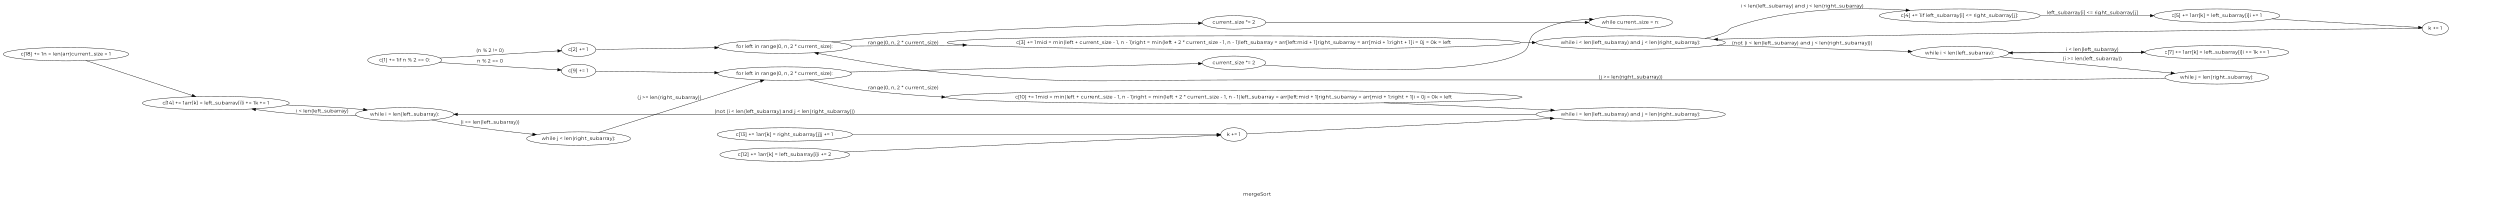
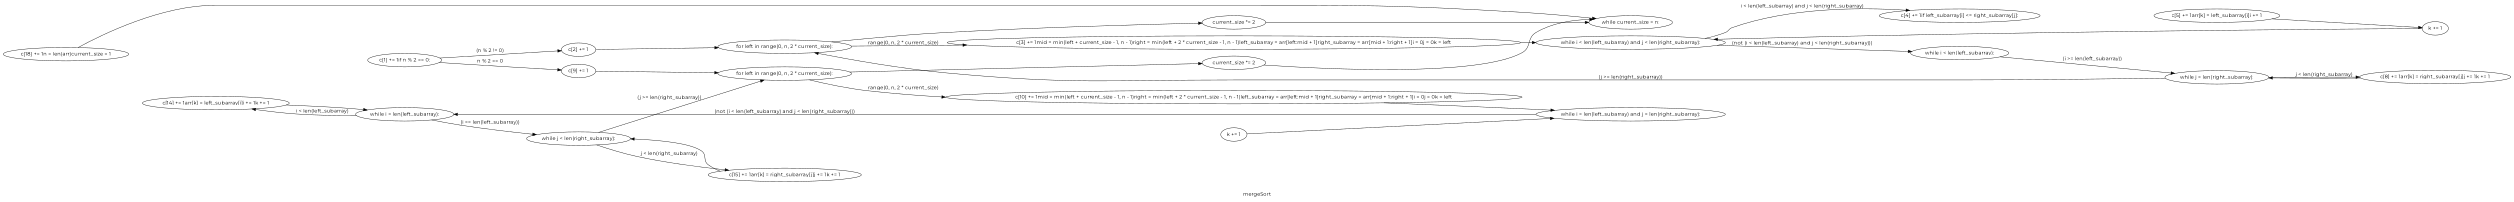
  digraph {
    fontname=Montserrat
    label=mergeSort
    rankdir=LR
    node [fontname=Montserrat]
    edge [fontname=Montserrat]
    n1 [height=0.5 label="c[18] += 1n = len(arr)current_size = 1" width=4.1344]
    n2 [height=0.5 label="while current_size < n:" width=2.5637]
    n3 [height=0.5 label="c[1] += 1if n % 2 == 0:" width=2.672]
    n4 [height=0.5 label="c[2] += 1" width=1.2638]
    n5 [height=0.5 label="c[9] += 1" width=1.2638]
    n6 [height=0.5 label="for left in range(0, n, 2 * current_size):" width=4.1524]
    n7 [height=0.5 label="for left in range(0, n, 2 * current_size):" width=4.1524]
    n8 [height=0.5 label="c[3] += 1mid = min(left + current_size - 1, n - 1)right = min(left + 2 * current_size - 1, n - 1)left_subarray = arr[left:mid + 1]right_subarray = arr[mid + 1:right + 1]i = 0j = 0k = left" width=18.271]
    n9 [height=0.5 label="current_size *= 2" width=2.0401]
    n10 [height=0.5 label="c[10] += 1mid = min(left + current_size - 1, n - 1)right = min(left + 2 * current_size - 1, n - 1)left_subarray = arr[left:mid + 1]right_subarray = arr[mid + 1:right + 1]i = 0j = 0k = left" width=18.397]
    n11 [height=0.5 label="current_size *= 2" width=2.0401]
    n12 [height=0.5 label="while i < len(left_subarray) and j < len(right_subarray):" width=5.7773]
    n13 [height=0.5 label="c[4] += 1if left_subarray[i] <= right_subarray[j]:" width=5.1454]
    n14 [height=0.5 label="while i < len(left_subarray):" width=3.0331]
    n15 [height=0.5 label="c[5] += 1arr[k] = left_subarray[i]i += 1" width=4.2427]
-   n16 [height=0.5 label="c[7] += 1arr[k] = left_subarray[i]i += 1k += 1" width=4.9107]
    n17 [height=0.5 label="while j < len(right_subarray):" width=3.1775]
    n18 [height=0.5 label="k += 1" width=0.97491]
+   n19 [height=0.5 label="c[8] += 1arr[k] = right_subarray[j]j += 1k += 1" width=5.0551]
    n20 [height=0.5 label="while i < len(left_subarray) and j < len(right_subarray):" width=5.7773]
    n21 [height=0.5 label="while i < len(left_subarray):" width=3.0331]
    n22 [height=0.5 label="c[14] += 1arr[k] = left_subarray[i]i += 1k += 1" width=5.0371]
    n23 [height=0.5 label="while j < len(right_subarray):" width=3.1775]
-   n24 [height=0.5 label="c[12] += 1arr[k] = left_subarray[i]i += 2" width=4.3691]
    n25 [height=0.5 label="k += 1" width=0.97491]
-   n26 [height=0.5 label="c[13] += 1arr[k] = right_subarray[j]j += 1" width=4.4954]
-   n1 -> n22
+   n27 [height=0.5 label="c[15] += 1arr[k] = right_subarray[j]j += 1k += 1" width=5.1815]
+   n1 -> n2
    n3 -> n4 [label="(n % 2 != 0)"]
    n3 -> n5 [label="n % 2 == 0"]
    n4 -> n6
    n5 -> n7
    n6 -> n8 [label="range(0, n, 2 * current_size)"]
    n6 -> n9
    n7 -> n10 [label="range(0, n, 2 * current_size)"]
    n7 -> n11
    n8 -> n12
    n9 -> n2
    n10 -> n20
    n11 -> n2
    n12 -> n13 [label="i < len(left_subarray) and j < len(right_subarray)"]
    n12 -> n14 [label="(not (i < len(left_subarray) and j < len(right_subarray)))"]
-   n13 -> n15 [label="left_subarray[i] <= right_subarray[j]"]
-   n14 -> n16 [label="i < len(left_subarray)"]
    n14 -> n17 [label="(i >= len(left_subarray))"]
    n15 -> n18
-   n16 -> n14
    n17 -> n6 [label="(j >= len(right_subarray))"]
+   n17 -> n19 [label="j < len(right_subarray)"]
    n18 -> n12
+   n19 -> n17
    n20 -> n21 [label="(not (i < len(left_subarray) and j < len(right_subarray)))"]
    n21 -> n22 [label="i < len(left_subarray)"]
    n21 -> n23 [label="(i >= len(left_subarray))"]
    n22 -> n21
    n23 -> n7 [label="(j >= len(right_subarray))"]
-   n24 -> n25
+   n23 -> n27 [label="j < len(right_subarray)"]
    n25 -> n20
-   n26 -> n25
+   n27 -> n23
  }
